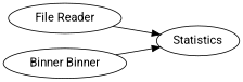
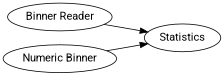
  digraph {
    fontname=Roboto
    rankdir=LR
    node [fontname=Roboto]
    edge [fontname=Roboto]
-   n1 [label="File Reader"]
+   n1 [label="Binner Reader"]
    n2 [label=Statistics]
-   n3 [label="Binner Binner"]
+   n3 [label="Numeric Binner"]
    n1 -> n2
    n3 -> n2
  }
